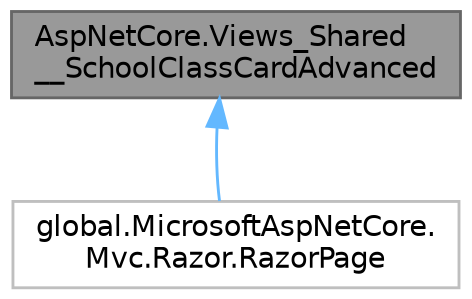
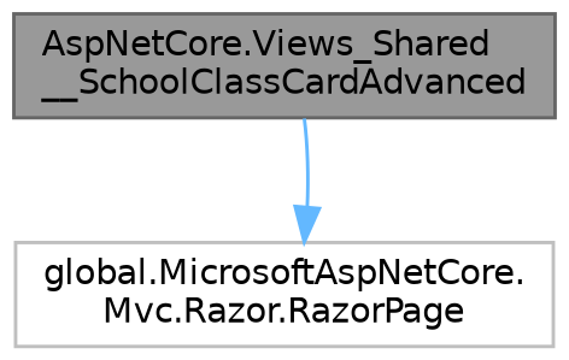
  digraph {
    node [fontname=Helvetica fontsize=10 shape=box style=filled]
    n1 [color=gray40 fillcolor=grey60 fontcolor=black height=0.2 label="AspNetCore.Views_Shared\l__SchoolClassCardAdvanced" width=0.4]
    n2 [color=grey75 fillcolor=white height=0.2 label="global.MicrosoftAspNetCore.\lMvc.Razor.RazorPage" width=0.4]
-   n1 -> n2 [color=steelblue1 dir=back fontname=Helvetica fontsize=10 labelfontname=Helvetica labelfontsize=10 style=solid]
+   n2 -> n1 [color=steelblue1 dir=back fontname=Helvetica fontsize=10 labelfontname=Helvetica labelfontsize=10 style=solid]
  }
